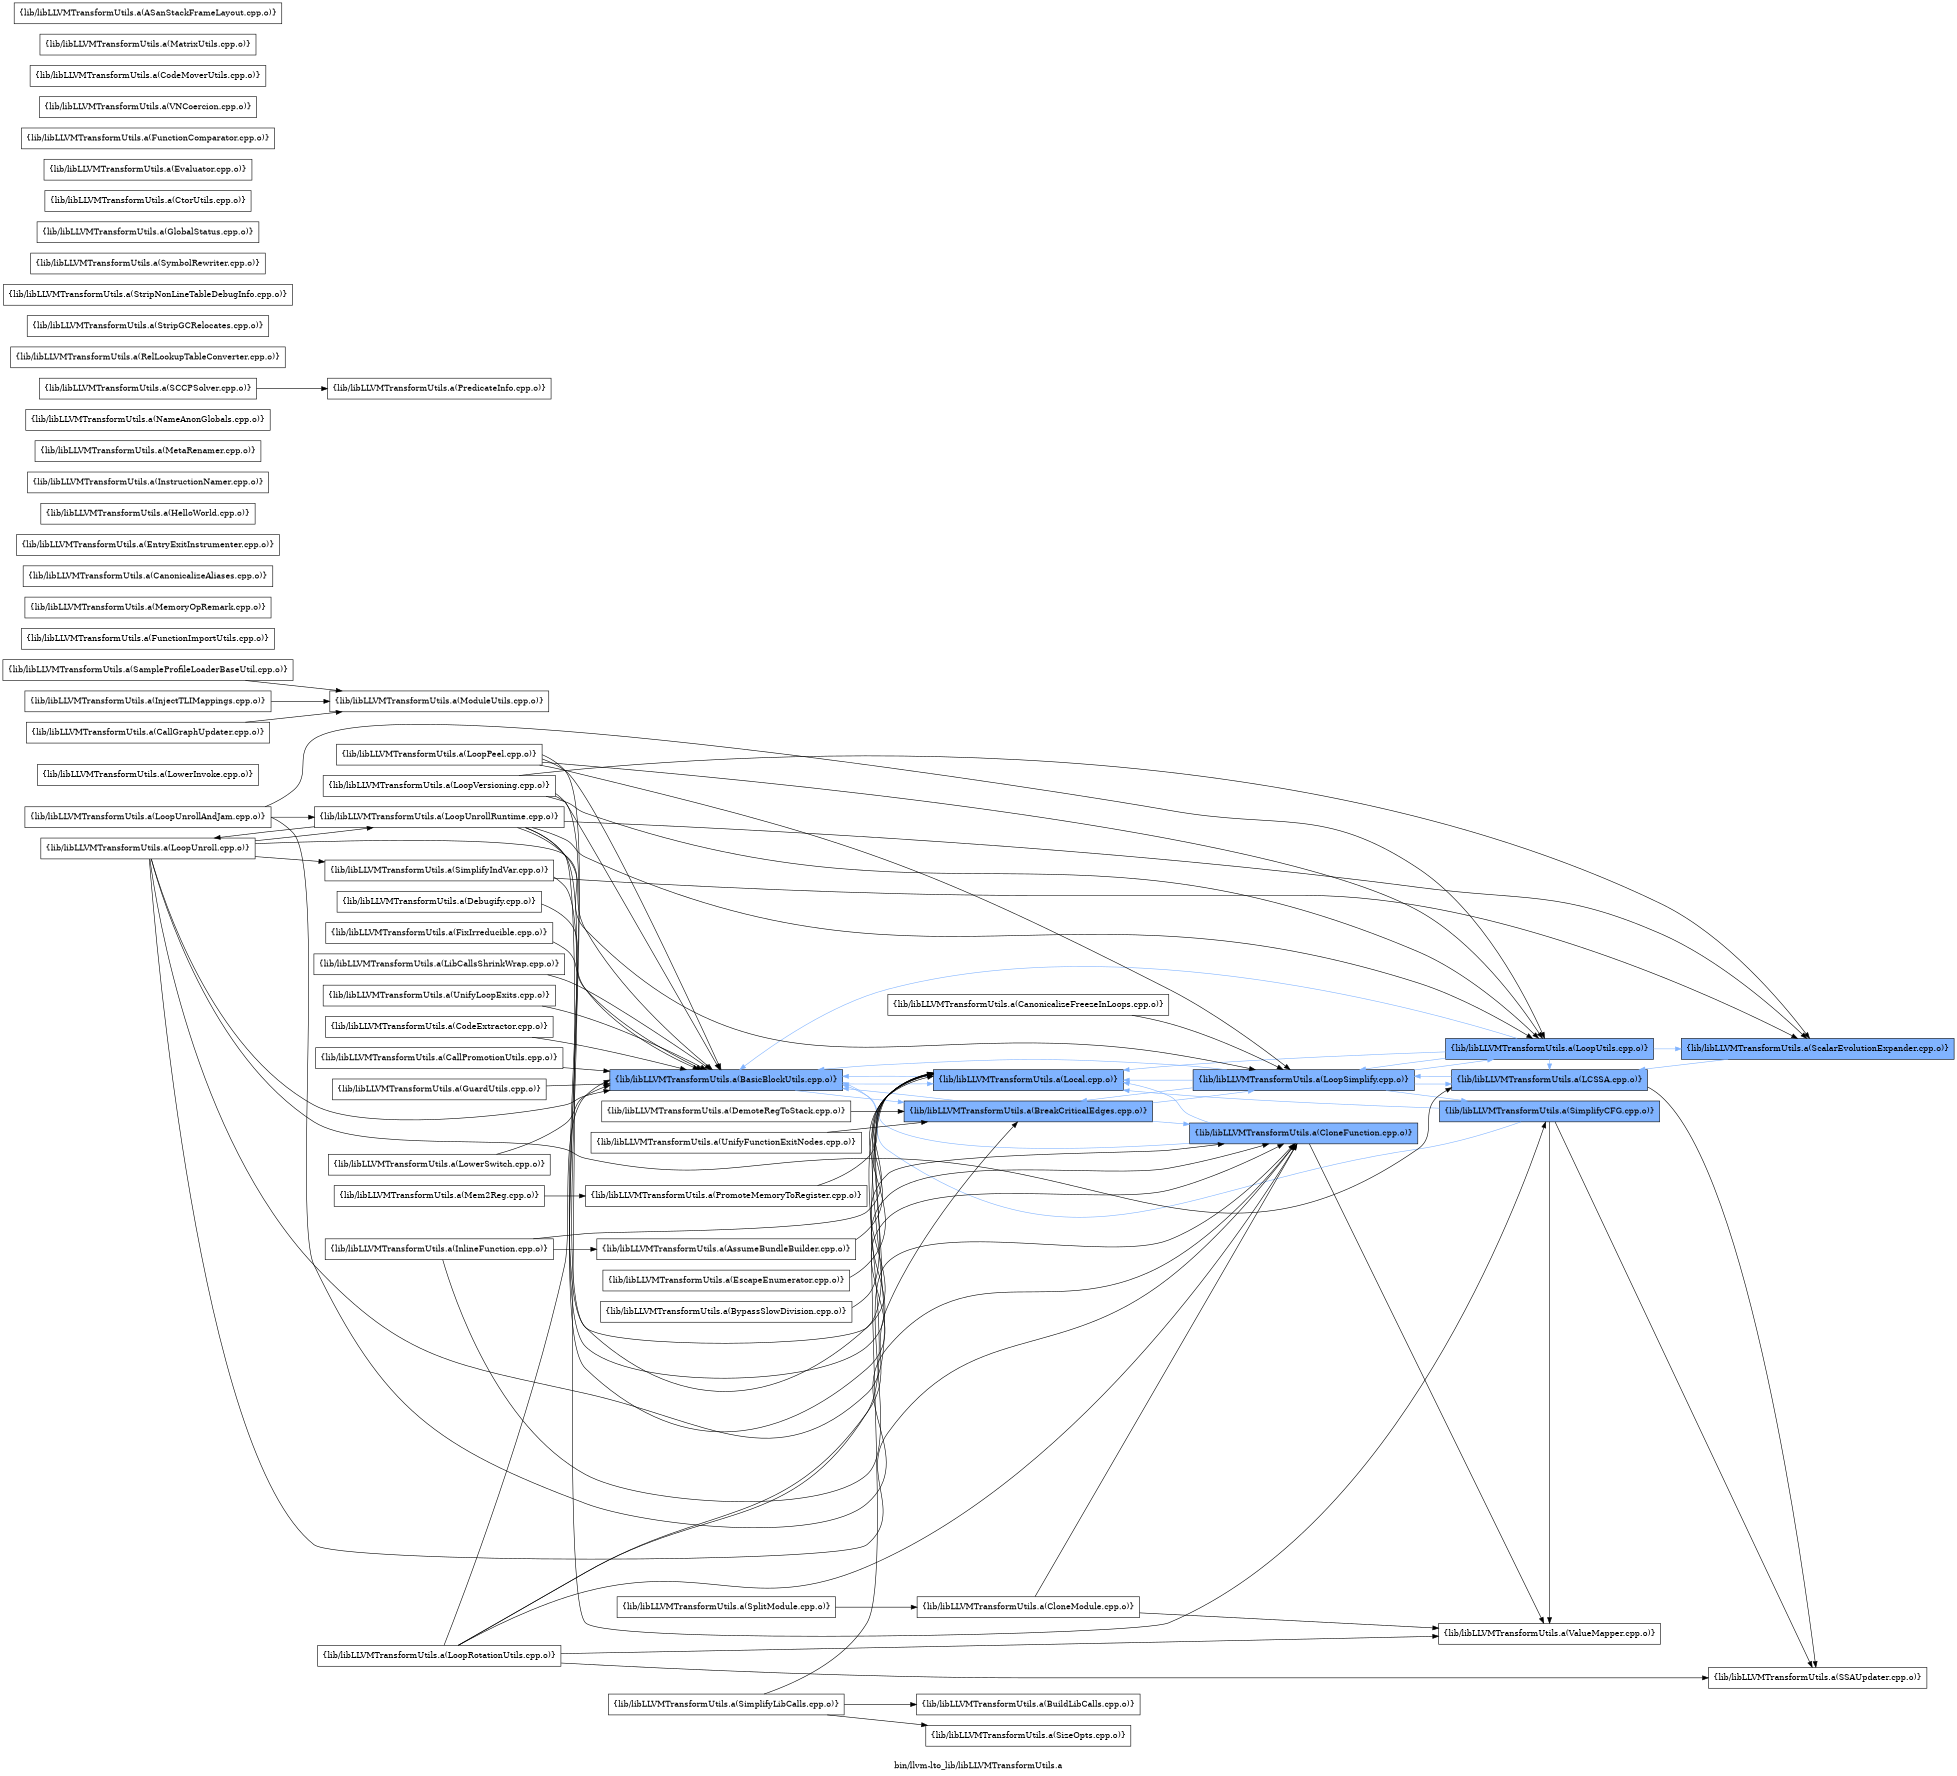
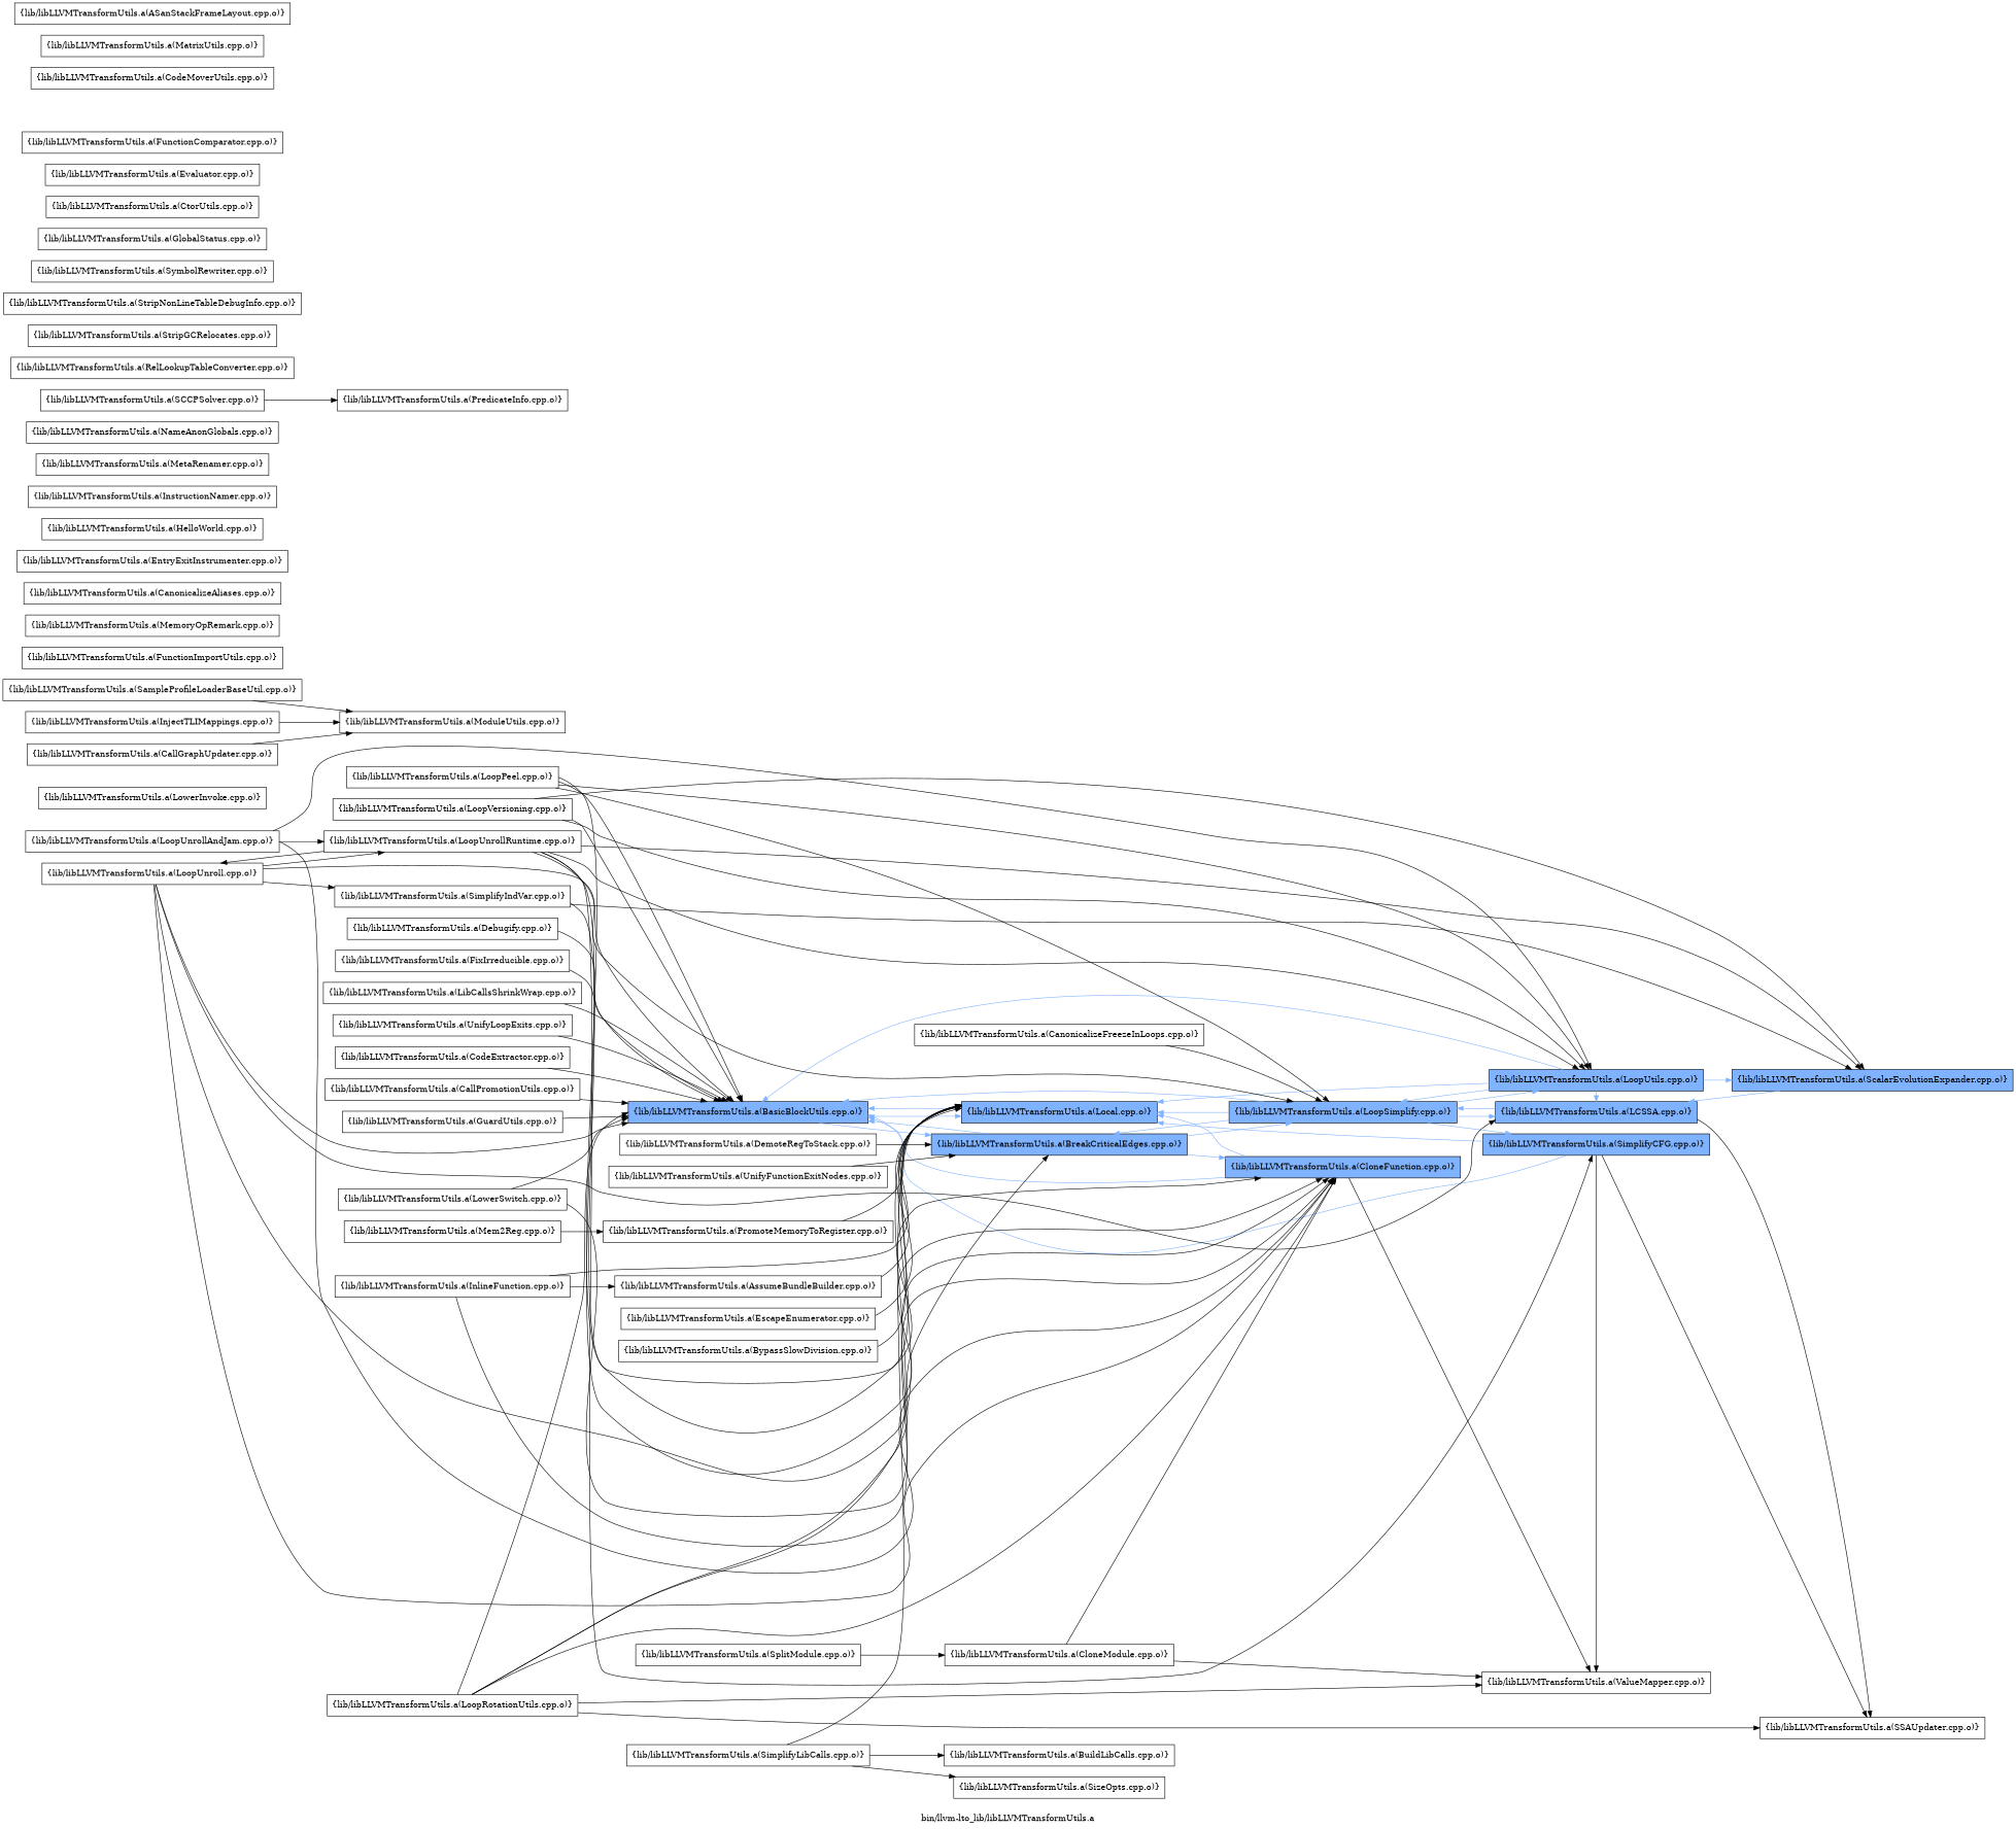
  digraph {
    label="bin/llvm-lto_lib/libLLVMTransformUtils.a"
    rankdir=LR
    node [group=0 shape=box]
    n1 [fillcolor="0.600000 0.5 1" group=1 label="{lib/libLLVMTransformUtils.a(BasicBlockUtils.cpp.o)}" style=filled]
    n2 [fillcolor="0.600000 0.5 1" group=1 label="{lib/libLLVMTransformUtils.a(BreakCriticalEdges.cpp.o)}" style=filled]
    n3 [fillcolor="0.600000 0.5 1" group=1 label="{lib/libLLVMTransformUtils.a(Local.cpp.o)}" style=filled]
    n4 [fillcolor="0.600000 0.5 1" group=1 label="{lib/libLLVMTransformUtils.a(CloneFunction.cpp.o)}" style=filled]
    n5 [fillcolor="0.600000 0.5 1" group=1 label="{lib/libLLVMTransformUtils.a(LoopSimplify.cpp.o)}" style=filled]
    n6 [label="{lib/libLLVMTransformUtils.a(ValueMapper.cpp.o)}"]
    n7 [fillcolor="0.600000 0.5 1" group=1 label="{lib/libLLVMTransformUtils.a(LCSSA.cpp.o)}" style=filled]
    n8 [fillcolor="0.600000 0.5 1" group=1 label="{lib/libLLVMTransformUtils.a(LoopUtils.cpp.o)}" style=filled]
    n9 [fillcolor="0.600000 0.5 1" group=1 label="{lib/libLLVMTransformUtils.a(SimplifyCFG.cpp.o)}" style=filled]
    n10 [label="{lib/libLLVMTransformUtils.a(SSAUpdater.cpp.o)}"]
    n11 [fillcolor="0.600000 0.5 1" group=1 label="{lib/libLLVMTransformUtils.a(ScalarEvolutionExpander.cpp.o)}" style=filled]
    n12 [label="{lib/libLLVMTransformUtils.a(SizeOpts.cpp.o)}"]
    n13 [label="{lib/libLLVMTransformUtils.a(CanonicalizeFreezeInLoops.cpp.o)}"]
    n14 [label="{lib/libLLVMTransformUtils.a(LowerInvoke.cpp.o)}"]
    n15 [label="{lib/libLLVMTransformUtils.a(BypassSlowDivision.cpp.o)}"]
    n16 [label="{lib/libLLVMTransformUtils.a(SimplifyLibCalls.cpp.o)}"]
    n17 [label="{lib/libLLVMTransformUtils.a(BuildLibCalls.cpp.o)}"]
    n18 [label="{lib/libLLVMTransformUtils.a(Debugify.cpp.o)}"]
    n19 [label="{lib/libLLVMTransformUtils.a(InlineFunction.cpp.o)}"]
    n20 [label="{lib/libLLVMTransformUtils.a(AssumeBundleBuilder.cpp.o)}"]
    n21 [label="{lib/libLLVMTransformUtils.a(DemoteRegToStack.cpp.o)}"]
    n22 [label="{lib/libLLVMTransformUtils.a(EscapeEnumerator.cpp.o)}"]
    n23 [label="{lib/libLLVMTransformUtils.a(ModuleUtils.cpp.o)}"]
    n24 [label="{lib/libLLVMTransformUtils.a(SampleProfileLoaderBaseUtil.cpp.o)}"]
    n25 [label="{lib/libLLVMTransformUtils.a(FunctionImportUtils.cpp.o)}"]
    n26 [label="{lib/libLLVMTransformUtils.a(SplitModule.cpp.o)}"]
    n27 [label="{lib/libLLVMTransformUtils.a(CloneModule.cpp.o)}"]
    n28 [label="{lib/libLLVMTransformUtils.a(MemoryOpRemark.cpp.o)}"]
    n29 [label="{lib/libLLVMTransformUtils.a(CanonicalizeAliases.cpp.o)}"]
    n30 [label="{lib/libLLVMTransformUtils.a(EntryExitInstrumenter.cpp.o)}"]
    n31 [label="{lib/libLLVMTransformUtils.a(FixIrreducible.cpp.o)}"]
    n32 [label="{lib/libLLVMTransformUtils.a(HelloWorld.cpp.o)}"]
    n33 [label="{lib/libLLVMTransformUtils.a(InjectTLIMappings.cpp.o)}"]
    n34 [label="{lib/libLLVMTransformUtils.a(InstructionNamer.cpp.o)}"]
    n35 [label="{lib/libLLVMTransformUtils.a(LibCallsShrinkWrap.cpp.o)}"]
    n36 [label="{lib/libLLVMTransformUtils.a(LoopVersioning.cpp.o)}"]
    n37 [label="{lib/libLLVMTransformUtils.a(LowerSwitch.cpp.o)}"]
    n38 [label="{lib/libLLVMTransformUtils.a(Mem2Reg.cpp.o)}"]
    n39 [label="{lib/libLLVMTransformUtils.a(PromoteMemoryToRegister.cpp.o)}"]
    n40 [label="{lib/libLLVMTransformUtils.a(MetaRenamer.cpp.o)}"]
    n41 [label="{lib/libLLVMTransformUtils.a(NameAnonGlobals.cpp.o)}"]
    n42 [label="{lib/libLLVMTransformUtils.a(PredicateInfo.cpp.o)}"]
    n43 [label="{lib/libLLVMTransformUtils.a(RelLookupTableConverter.cpp.o)}"]
    n44 [label="{lib/libLLVMTransformUtils.a(StripGCRelocates.cpp.o)}"]
    n45 [label="{lib/libLLVMTransformUtils.a(StripNonLineTableDebugInfo.cpp.o)}"]
    n46 [label="{lib/libLLVMTransformUtils.a(SymbolRewriter.cpp.o)}"]
    n47 [label="{lib/libLLVMTransformUtils.a(UnifyFunctionExitNodes.cpp.o)}"]
    n48 [label="{lib/libLLVMTransformUtils.a(UnifyLoopExits.cpp.o)}"]
    n49 [label="{lib/libLLVMTransformUtils.a(CallGraphUpdater.cpp.o)}"]
    n50 [label="{lib/libLLVMTransformUtils.a(CodeExtractor.cpp.o)}"]
    n51 [label="{lib/libLLVMTransformUtils.a(GlobalStatus.cpp.o)}"]
    n52 [label="{lib/libLLVMTransformUtils.a(CtorUtils.cpp.o)}"]
    n53 [label="{lib/libLLVMTransformUtils.a(Evaluator.cpp.o)}"]
    n54 [label="{lib/libLLVMTransformUtils.a(CallPromotionUtils.cpp.o)}"]
    n55 [label="{lib/libLLVMTransformUtils.a(FunctionComparator.cpp.o)}"]
    n56 [label="{lib/libLLVMTransformUtils.a(SCCPSolver.cpp.o)}"]
    n57 [label="{lib/libLLVMTransformUtils.a(GuardUtils.cpp.o)}"]
-   n58 [label="{lib/libLLVMTransformUtils.a(VNCoercion.cpp.o)}"]
    n59 [label="{lib/libLLVMTransformUtils.a(SimplifyIndVar.cpp.o)}"]
    n60 [label="{lib/libLLVMTransformUtils.a(CodeMoverUtils.cpp.o)}"]
    n61 [label="{lib/libLLVMTransformUtils.a(LoopPeel.cpp.o)}"]
    n62 [label="{lib/libLLVMTransformUtils.a(LoopRotationUtils.cpp.o)}"]
    n63 [label="{lib/libLLVMTransformUtils.a(LoopUnroll.cpp.o)}"]
    n64 [label="{lib/libLLVMTransformUtils.a(LoopUnrollRuntime.cpp.o)}"]
    n65 [label="{lib/libLLVMTransformUtils.a(LoopUnrollAndJam.cpp.o)}"]
    n66 [label="{lib/libLLVMTransformUtils.a(MatrixUtils.cpp.o)}"]
    n67 [label="{lib/libLLVMTransformUtils.a(ASanStackFrameLayout.cpp.o)}"]
    subgraph sub_1 {
      rank=same
      n1
    }
    subgraph sub_2 {
      rank=same
      n2
      n3
    }
    subgraph sub_3 {
      rank=same
      n4
      n5
    }
    subgraph sub_4 {
      rank=same
      n6
      n7
      n8
      n9
    }
    n1 -> n2 [color="0.600000 0.5 1"]
    n1 -> n3 [color="0.600000 0.5 1"]
    n2 -> n1 [color="0.600000 0.5 1"]
    n2 -> n4 [color="0.600000 0.5 1"]
    n2 -> n5 [color="0.600000 0.5 1"]
    n3 -> n1 [color="0.600000 0.5 1"]
    n4 -> n1 [color="0.600000 0.5 1"]
    n4 -> n3 [color="0.600000 0.5 1"]
    n4 -> n6
    n5 -> n1 [color="0.600000 0.5 1"]
    n5 -> n2 [color="0.600000 0.5 1"]
    n5 -> n3 [color="0.600000 0.5 1"]
    n5 -> n7 [color="0.600000 0.5 1"]
    n5 -> n8 [color="0.600000 0.5 1"]
    n5 -> n9 [color="0.600000 0.5 1"]
    n7 -> n5 [color="0.600000 0.5 1"]
    n7 -> n10
    n8 -> n1 [color="0.600000 0.5 1"]
    n8 -> n3 [color="0.600000 0.5 1"]
    n8 -> n5 [color="0.600000 0.5 1"]
    n8 -> n7 [color="0.600000 0.5 1"]
    n8 -> n11 [color="0.600000 0.5 1"]
    n9 -> n1 [color="0.600000 0.5 1"]
    n9 -> n3 [color="0.600000 0.5 1"]
    n9 -> n6
    n9 -> n10
    n11 -> n7 [color="0.600000 0.5 1"]
    n13 -> n5
    n15 -> n3
    n16 -> n3
    n16 -> n12
    n16 -> n17
    n18 -> n1
    n19 -> n3
    n19 -> n4
    n19 -> n20
    n20 -> n3
    n21 -> n2
    n22 -> n3
    n24 -> n23
    n26 -> n27
    n27 -> n4
    n27 -> n6
    n31 -> n1
    n33 -> n23
    n35 -> n1
    n36 -> n1
-   n36 -> n4
+   n37 -> n4
    n36 -> n8
    n36 -> n11
    n37 -> n1
    n38 -> n39
    n39 -> n3
    n47 -> n2
    n48 -> n1
    n49 -> n23
    n50 -> n1
    n54 -> n1
    n56 -> n42
    n57 -> n1
    n59 -> n3
    n59 -> n11
    n61 -> n1
    n61 -> n4
    n61 -> n5
    n61 -> n8
    n62 -> n1
    n62 -> n2
    n62 -> n3
    n62 -> n4
    n62 -> n6
    n62 -> n10
    n63 -> n1
    n63 -> n3
    n63 -> n4
    n63 -> n5
    n63 -> n7
    n63 -> n59
    n63 -> n64
    n64 -> n1
    n64 -> n4
    n64 -> n8
    n64 -> n9
    n64 -> n11
    n64 -> n63
    n65 -> n4
    n65 -> n8
    n65 -> n64
  }
